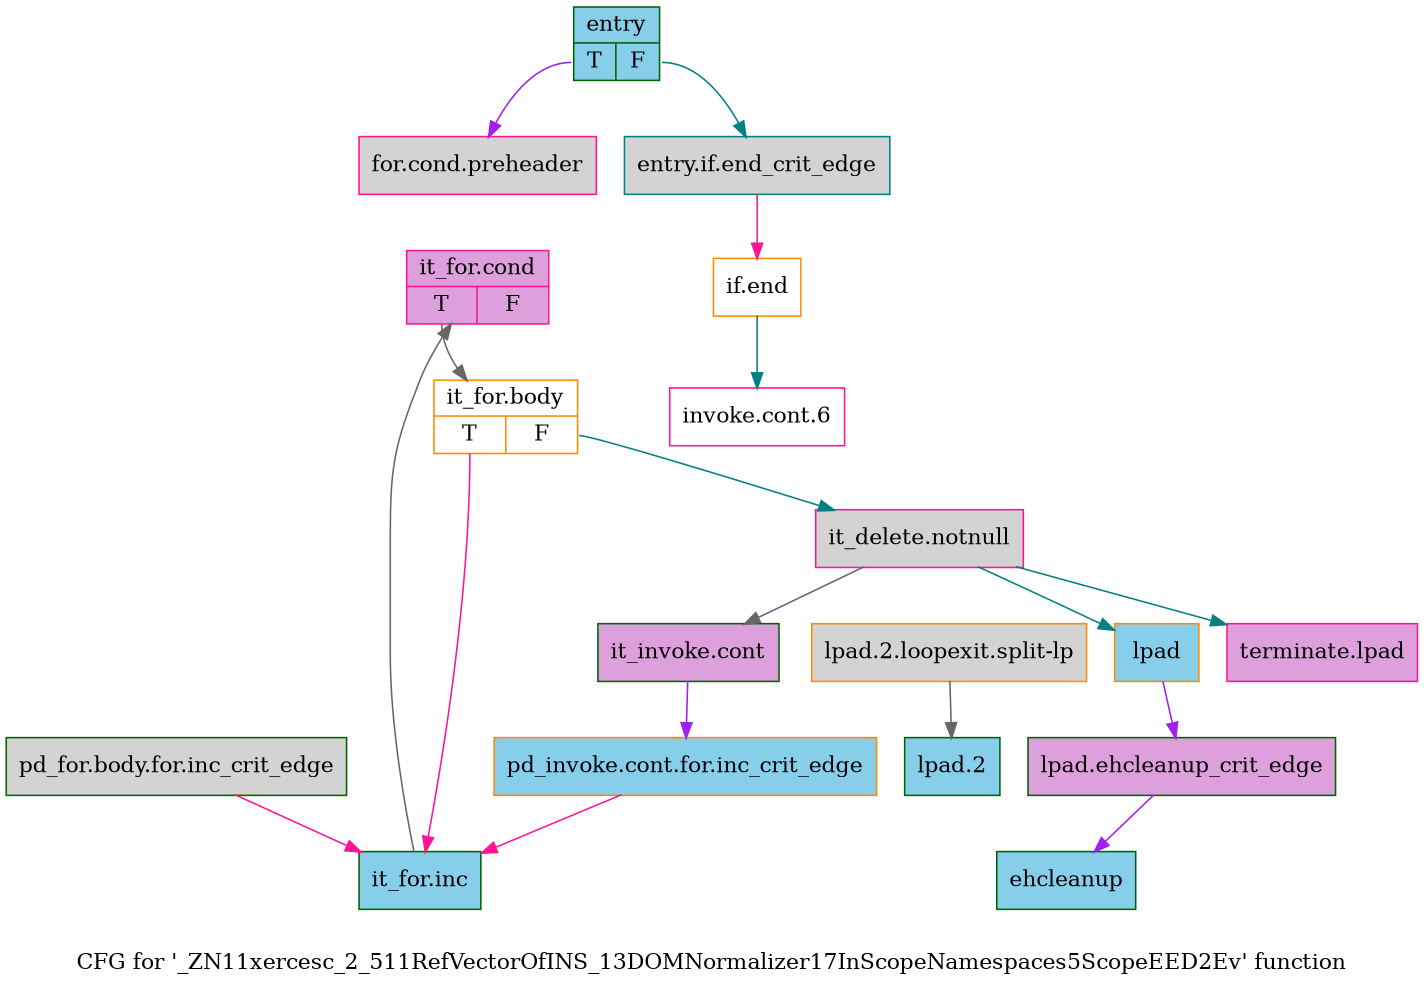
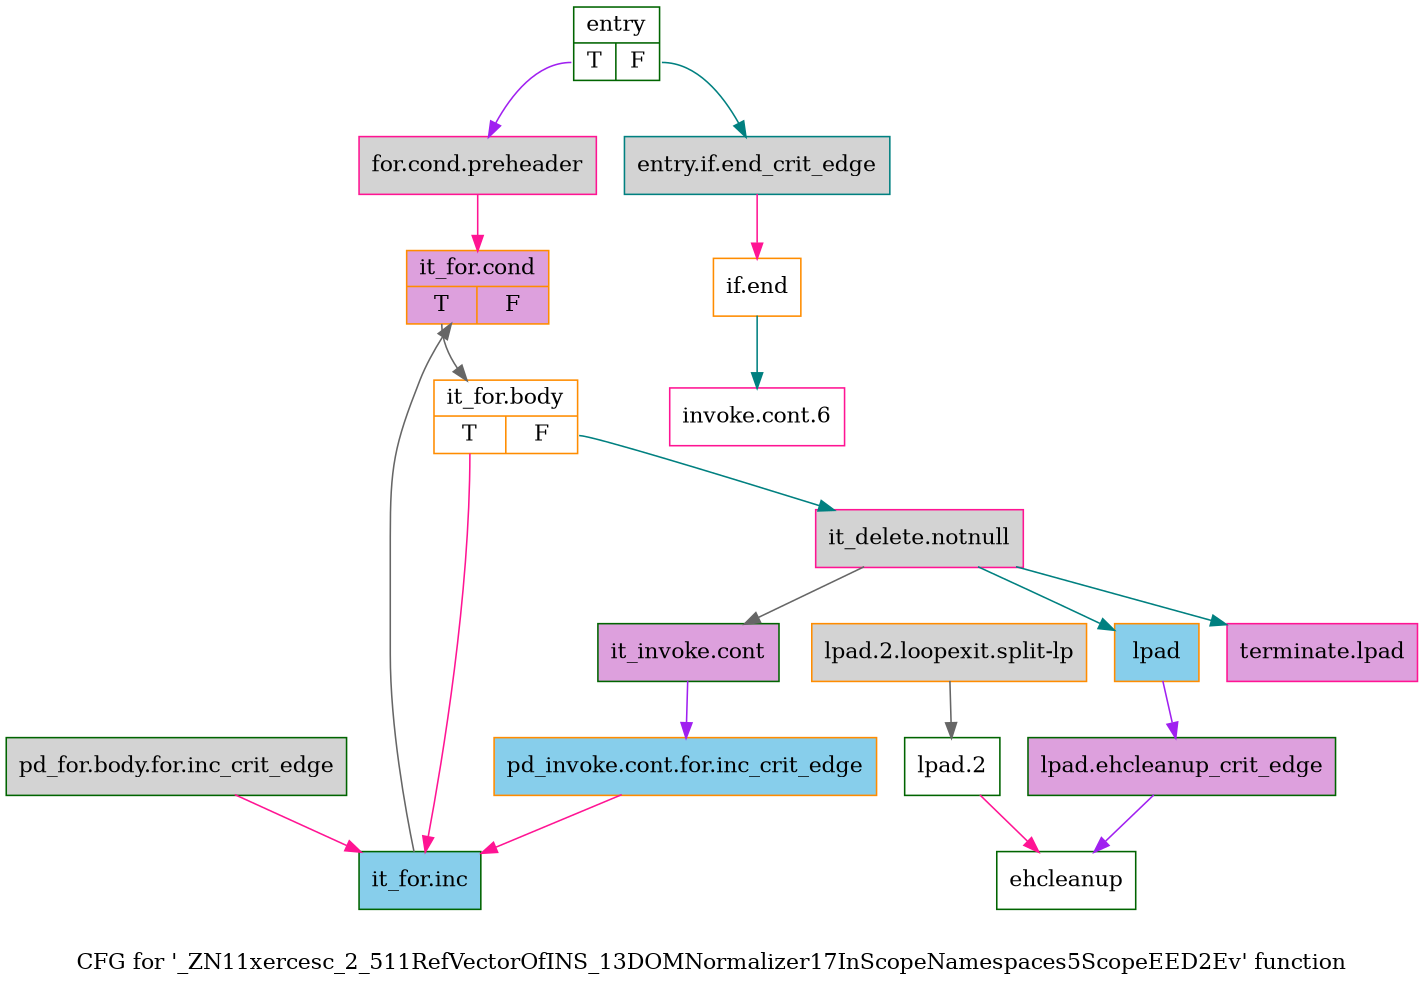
  digraph {
    label="CFG for '_ZN11xercesc_2_511RefVectorOfINS_13DOMNormalizer17InScopeNamespaces5ScopeEED2Ev' function"
    node [color=darkgreen fillcolor=skyblue shape=record style=filled]
    edge [color=deeppink]
-   n1 [label="{entry|{<s0>T|<s1>F}}"]
+   n1 [fillcolor=white label="{entry|{<s0>T|<s1>F}}"]
    n2 [color=deeppink fillcolor=lightgrey label="{for.cond.preheader}"]
    n3 [color=teal fillcolor=lightgrey label="{entry.if.end_crit_edge}"]
-   n4 [color=deeppink fillcolor=plum label="{it_for.cond|{<s0>T|<s1>F}}"]
+   n4 [color=darkorange fillcolor=plum label="{it_for.cond|{<s0>T|<s1>F}}"]
    n5 [color=darkorange fillcolor=white label="{if.end}"]
    n6 [color=darkorange fillcolor=white label="{it_for.body|{<s0>T|<s1>F}}"]
    n7 [color=deeppink fillcolor=white label="{invoke.cont.6}"]
    n8 [color=darkorange fillcolor=lightgrey label="{lpad.2.loopexit.split-lp}"]
-   n9 [label="{lpad.2}"]
+   n9 [fillcolor=white label="{lpad.2}"]
    n10 [color=deeppink fillcolor=lightgrey label="{it_delete.notnull}"]
    n11 [label="{it_for.inc}"]
    n12 [fillcolor=lightgrey label="{pd_for.body.for.inc_crit_edge}"]
    n13 [fillcolor=plum label="{it_invoke.cont}"]
    n14 [color=darkorange label="{lpad}"]
    n15 [color=deeppink fillcolor=plum label="{terminate.lpad}"]
    n16 [color=darkorange label="{pd_invoke.cont.for.inc_crit_edge}"]
    n17 [fillcolor=plum label="{lpad.ehcleanup_crit_edge}"]
-   n18 [label="{ehcleanup}"]
+   n18 [fillcolor=white label="{ehcleanup}"]
    n1 -> n2 [color=purple tailport=s0]
    n1 -> n3 [color=teal tailport=s1]
+   n2 -> n4
    n3 -> n5
    n4 -> n6 [color=gray40 tailport=s0]
    n5 -> n7 [color=teal]
    n6 -> n10 [color=teal tailport=s1]
    n6 -> n11 [tailport=s0]
    n8 -> n9 [color=gray40]
+   n9 -> n18
    n10 -> n13 [color=gray40]
    n10 -> n14 [color=teal]
    n10 -> n15 [color=teal]
    n11 -> n4 [color=gray40]
    n12 -> n11
    n13 -> n16 [color=purple]
    n14 -> n17 [color=purple]
    n16 -> n11
    n17 -> n18 [color=purple]
  }
